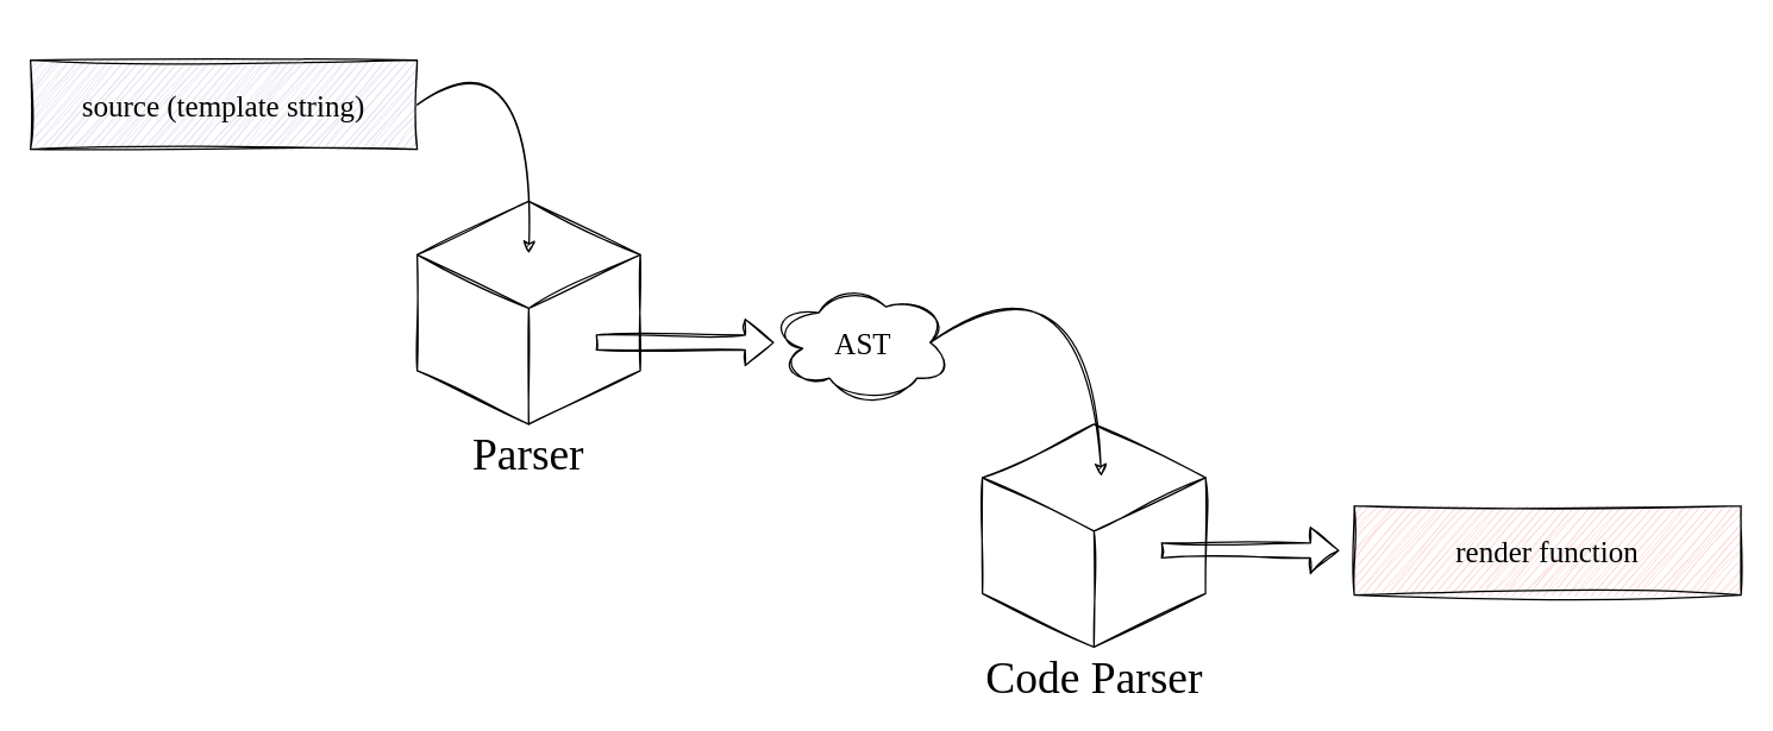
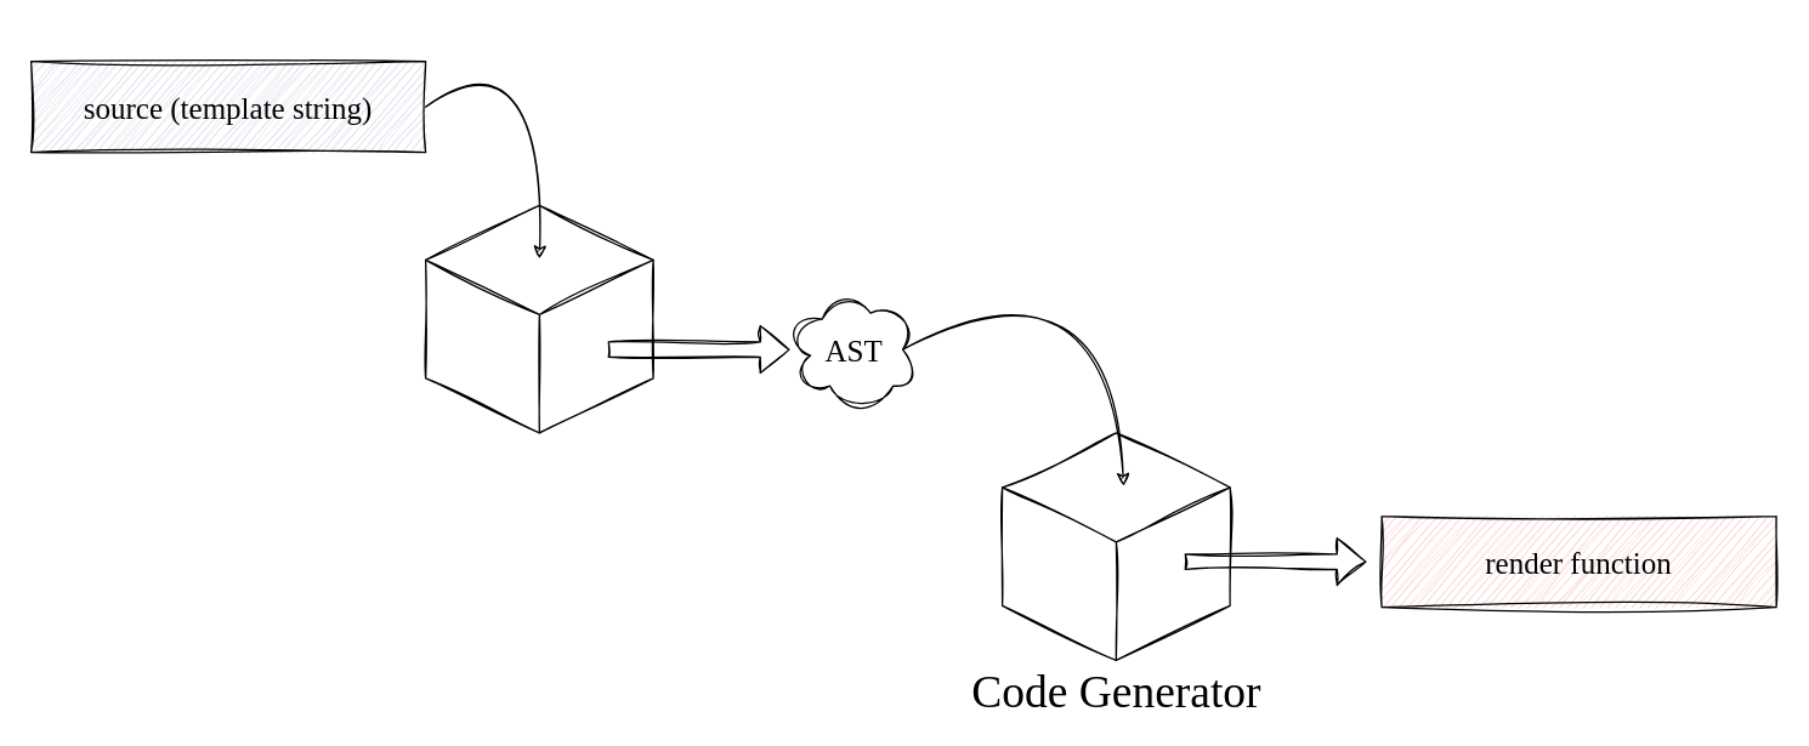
  <mxCell id="0" />
  <mxCell id="1" parent="0" />
- <mxCell id="2" value="AST" style="ellipse;shape=cloud;whiteSpace=wrap;html=1;sketch=1;hachureGap=4;jiggle=2;curveFitting=1;fontFamily=Architects Daughter;fontSource=https%3A%2F%2Ffonts.googleapis.com%2Fcss%3Ffamily%3DArchitects%2BDaughter;fontSize=20;" vertex="1" parent="1"><mxGeometry x="520" y="190" width="120" height="80" as="geometry" /></mxCell>
+ <mxCell id="2" value="AST" style="ellipse;shape=cloud;whiteSpace=wrap;html=1;sketch=1;hachureGap=4;jiggle=2;curveFitting=1;fontFamily=Architects Daughter;fontSource=https%3A%2F%2Ffonts.googleapis.com%2Fcss%3Ffamily%3DArchitects%2BDaughter;fontSize=20;" vertex="1" parent="1"><mxGeometry x="520" y="190" width="85" height="80" as="geometry" /></mxCell>
  <mxCell id="3" value="source (template string)" style="rounded=0;whiteSpace=wrap;html=1;sketch=1;hachureGap=4;jiggle=2;curveFitting=1;fontFamily=Architects Daughter;fontSource=https%3A%2F%2Ffonts.googleapis.com%2Fcss%3Ffamily%3DArchitects%2BDaughter;fontSize=20;fillColor=#e1d5e7;" vertex="1" parent="1"><mxGeometry x="20" y="40" width="260" height="60" as="geometry" /></mxCell>
  <mxCell id="4" value="" style="html=1;shape=mxgraph.basic.isocube;isoAngle=15;sketch=1;hachureGap=4;jiggle=2;curveFitting=1;fontFamily=Architects Daughter;fontSource=https%3A%2F%2Ffonts.googleapis.com%2Fcss%3Ffamily%3DArchitects%2BDaughter;fontSize=12;movable=0;resizable=0;rotatable=0;deletable=0;editable=0;connectable=0;" vertex="1" parent="1"><mxGeometry x="280" y="135" width="150" height="150" as="geometry" /></mxCell>
  <mxCell id="5" value="" style="curved=1;endArrow=classic;html=1;sketch=1;hachureGap=4;jiggle=2;curveFitting=1;fontFamily=Architects Daughter;fontSource=https%3A%2F%2Ffonts.googleapis.com%2Fcss%3Ffamily%3DArchitects%2BDaughter;fontSize=12;exitX=1;exitY=0.5;exitDx=0;exitDy=0;" edge="1" parent="1" source="3"><mxGeometry width="50" height="50" relative="1" as="geometry"><mxPoint x="680" y="290" as="sourcePoint" /><mxPoint x="355" y="170" as="targetPoint" /><Array as="points"><mxPoint x="360" y="20" /></Array></mxGeometry></mxCell>
  <mxCell id="6" value="" style="shape=flexArrow;endArrow=classic;html=1;sketch=1;hachureGap=4;jiggle=2;curveFitting=1;fontFamily=Architects Daughter;fontSource=https%3A%2F%2Ffonts.googleapis.com%2Fcss%3Ffamily%3DArchitects%2BDaughter;fontSize=12;" edge="1" parent="1" target="2"><mxGeometry width="50" height="50" relative="1" as="geometry"><mxPoint x="400" y="230" as="sourcePoint" /><mxPoint x="570" y="220" as="targetPoint" /></mxGeometry></mxCell>
  <mxCell id="7" value="" style="html=1;shape=mxgraph.basic.isocube;isoAngle=15;sketch=1;hachureGap=4;jiggle=2;curveFitting=1;fontFamily=Architects Daughter;fontSource=https%3A%2F%2Ffonts.googleapis.com%2Fcss%3Ffamily%3DArchitects%2BDaughter;fontSize=12;movable=0;resizable=0;rotatable=0;deletable=0;editable=0;connectable=0;" vertex="1" parent="1"><mxGeometry x="660" y="285" width="150" height="150" as="geometry" /></mxCell>
  <mxCell id="8" value="" style="curved=1;endArrow=classic;html=1;sketch=1;hachureGap=4;jiggle=2;curveFitting=1;fontFamily=Architects Daughter;fontSource=https%3A%2F%2Ffonts.googleapis.com%2Fcss%3Ffamily%3DArchitects%2BDaughter;fontSize=12;exitX=0.875;exitY=0.5;exitDx=0;exitDy=0;exitPerimeter=0;" edge="1" parent="1" source="2"><mxGeometry width="50" height="50" relative="1" as="geometry"><mxPoint x="700" y="240" as="sourcePoint" /><mxPoint x="740" y="320" as="targetPoint" /><Array as="points"><mxPoint x="730" y="160" /></Array></mxGeometry></mxCell>
  <mxCell id="9" value="" style="shape=flexArrow;endArrow=classic;html=1;sketch=1;hachureGap=4;jiggle=2;curveFitting=1;fontFamily=Architects Daughter;fontSource=https%3A%2F%2Ffonts.googleapis.com%2Fcss%3Ffamily%3DArchitects%2BDaughter;fontSize=12;" edge="1" parent="1"><mxGeometry width="50" height="50" relative="1" as="geometry"><mxPoint x="780" y="370" as="sourcePoint" /><mxPoint x="900" y="370" as="targetPoint" /></mxGeometry></mxCell>
- <mxCell id="10" value="Parser" style="text;html=1;strokeColor=none;fillColor=none;align=center;verticalAlign=middle;whiteSpace=wrap;rounded=0;sketch=1;hachureGap=4;jiggle=2;curveFitting=1;fontFamily=Architects Daughter;fontSource=https%3A%2F%2Ffonts.googleapis.com%2Fcss%3Ffamily%3DArchitects%2BDaughter;fontSize=30;strokeWidth=6;" vertex="1" parent="1"><mxGeometry x="325" y="290" width="60" height="30" as="geometry" /></mxCell>
- <mxCell id="11" value="Code Parser" style="text;html=1;strokeColor=none;fillColor=none;align=center;verticalAlign=middle;whiteSpace=wrap;rounded=0;sketch=1;hachureGap=4;jiggle=2;curveFitting=1;fontFamily=Architects Daughter;fontSource=https%3A%2F%2Ffonts.googleapis.com%2Fcss%3Ffamily%3DArchitects%2BDaughter;fontSize=30;strokeWidth=6;" vertex="1" parent="1"><mxGeometry x="527.5" y="440" width="415" height="30" as="geometry" /></mxCell>
+ <mxCell id="11" value="Code Generator" style="text;html=1;strokeColor=none;fillColor=none;align=center;verticalAlign=middle;whiteSpace=wrap;rounded=0;sketch=1;hachureGap=4;jiggle=2;curveFitting=1;fontFamily=Architects Daughter;fontSource=https%3A%2F%2Ffonts.googleapis.com%2Fcss%3Ffamily%3DArchitects%2BDaughter;fontSize=30;strokeWidth=6;" vertex="1" parent="1"><mxGeometry x="527.5" y="440" width="415" height="30" as="geometry" /></mxCell>
  <mxCell id="12" value="render function" style="rounded=0;whiteSpace=wrap;html=1;sketch=1;hachureGap=4;jiggle=2;curveFitting=1;fontFamily=Architects Daughter;fontSource=https%3A%2F%2Ffonts.googleapis.com%2Fcss%3Ffamily%3DArchitects%2BDaughter;fontSize=20;fillColor=#f8cecc;" vertex="1" parent="1"><mxGeometry x="910" y="340" width="260" height="60" as="geometry" /></mxCell>
